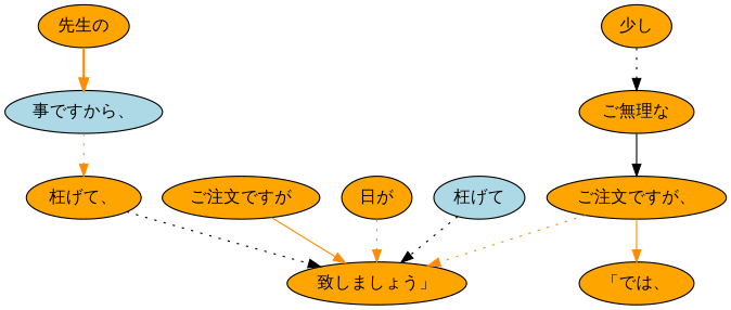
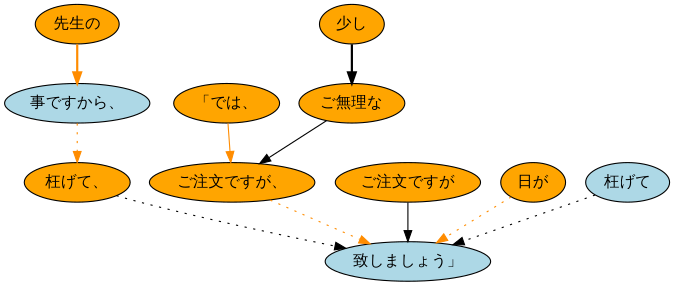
  digraph {
    node [fillcolor=orange style=filled]
    edge [color=darkorange style=dotted]
    n1 [label="「では、"]
    n2 [label="ご注文ですが、"]
-   n3 [label="致しましょう」"]
+   n3 [fillcolor=lightblue label="致しましょう」"]
    n4 [label="少し"]
    n5 [label="ご無理な"]
    n6 [label="先生の"]
    n7 [fillcolor=lightblue label="事ですから、"]
    n8 [label="枉げて、"]
    n9 [label="ご注文ですが"]
    n10 [label="日が"]
    n11 [fillcolor=lightblue label="枉げて"]
-   n2 -> n1 [style=solid]
+   n1 -> n2 [style=solid]
    n2 -> n3
-   n4 -> n5 [color=black]
+   n4 -> n5 [color=black style=bold]
    n5 -> n2 [color=black style=solid]
    n6 -> n7 [style=bold]
    n7 -> n8
    n8 -> n3 [color=black]
-   n9 -> n3 [style=solid]
+   n9 -> n3 [color=black style=solid]
    n10 -> n3
    n11 -> n3 [color=black]
  }
